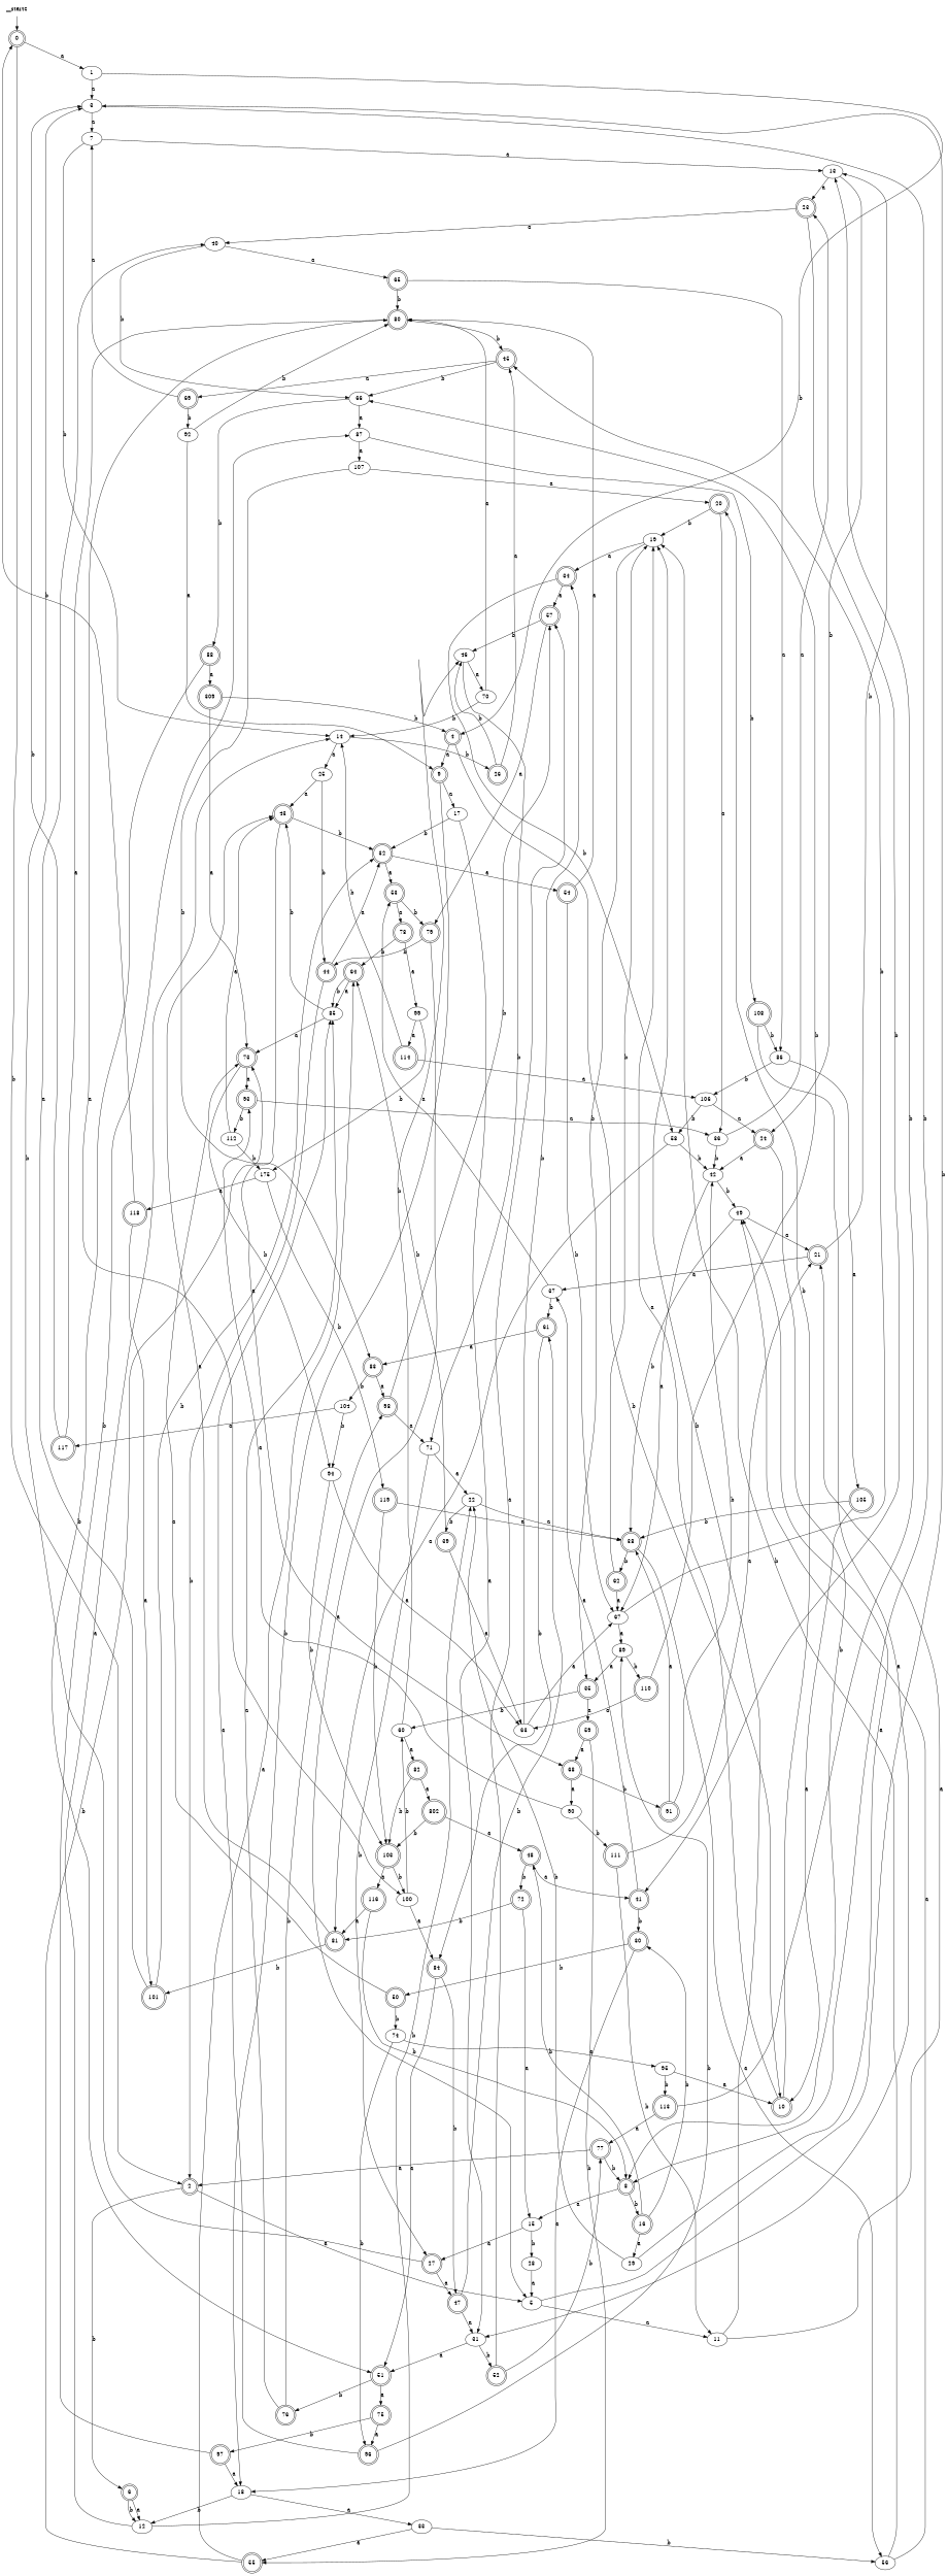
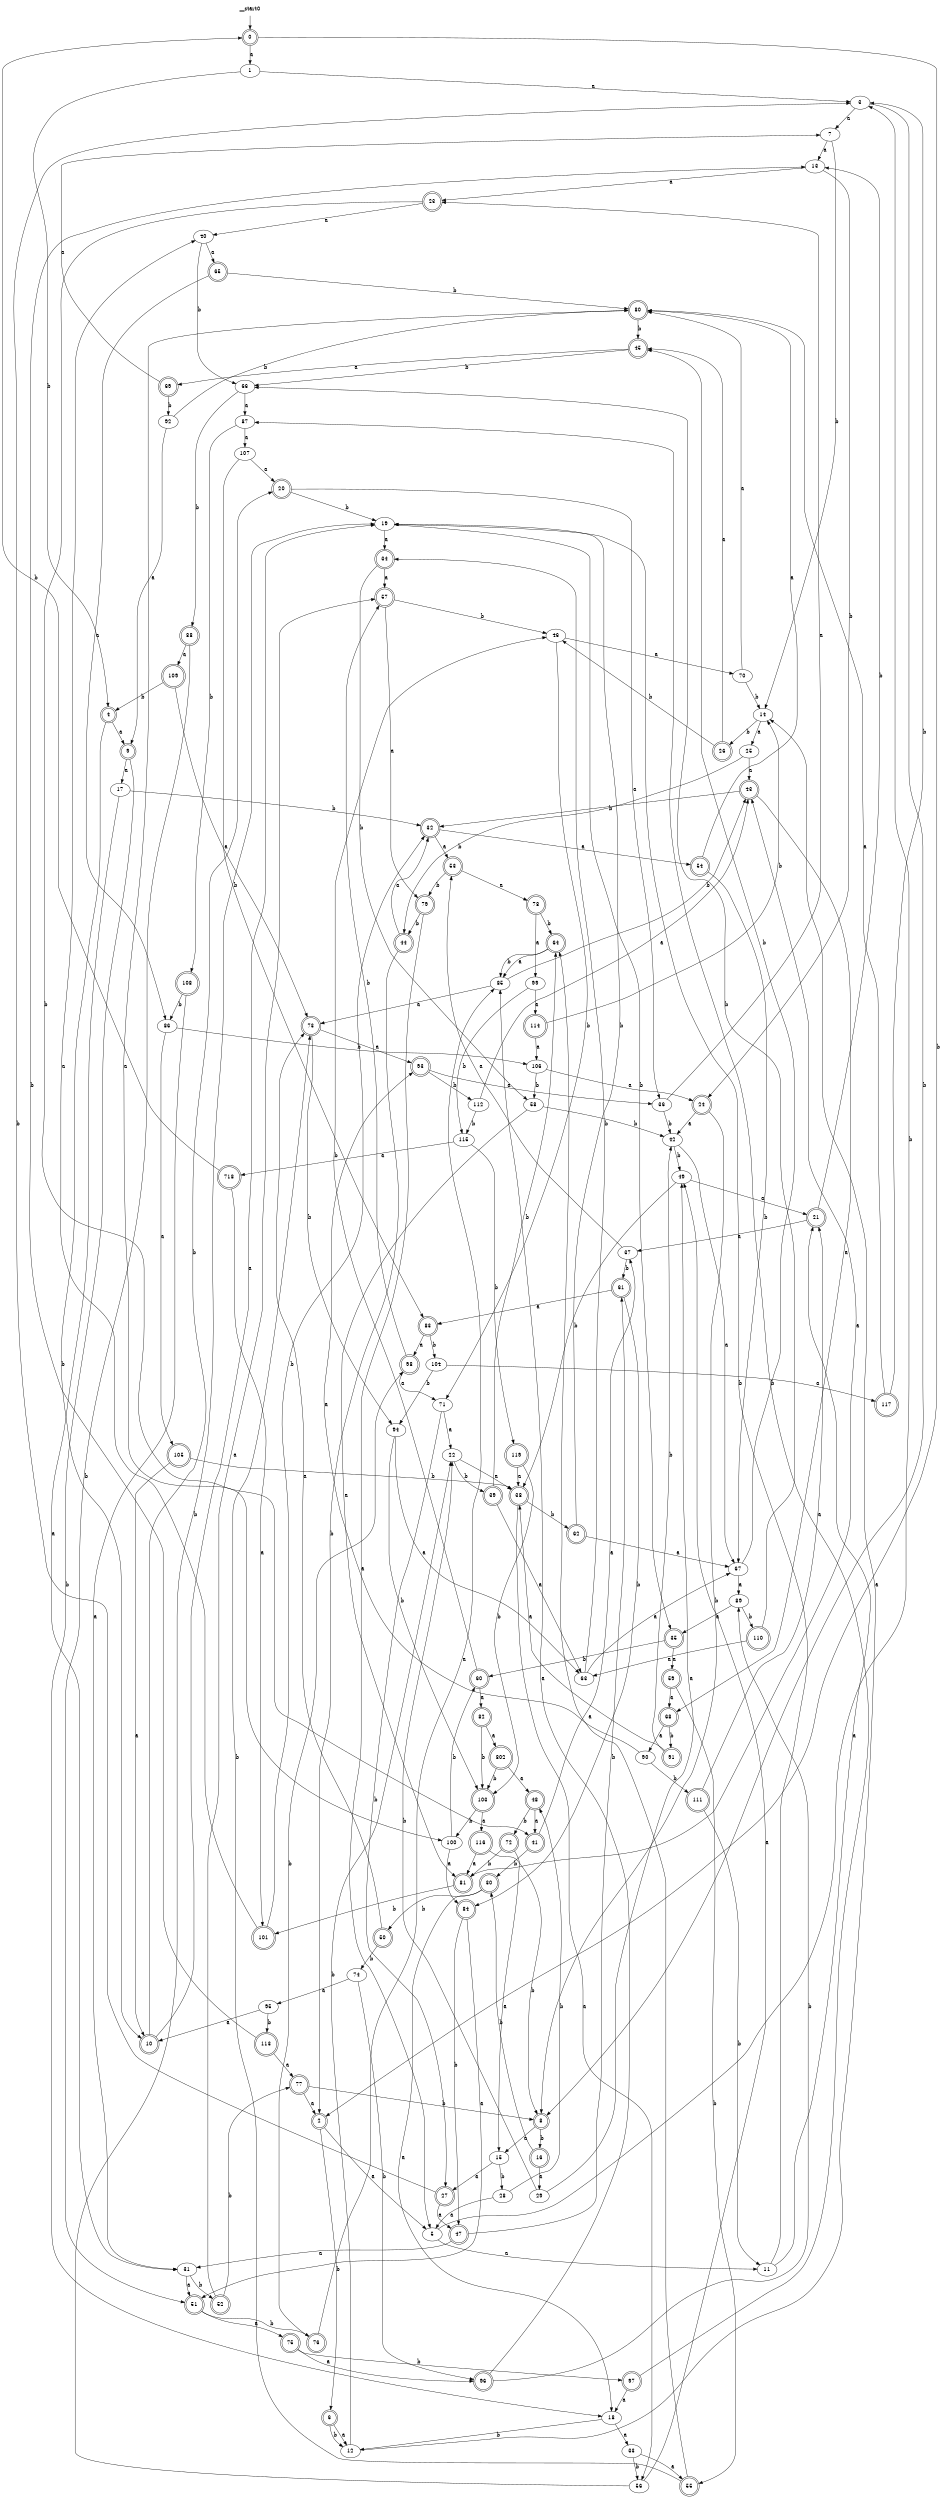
  digraph {
    node [shape=doublecircle]
    __start0 [shape=none]
    0
    1 [shape=""]
    2
    3 [shape=""]
    4
    5 [shape=""]
    6
    7 [shape=""]
    8
    9
    10
    11 [shape=""]
    12 [shape=""]
    13 [shape=""]
    14 [shape=""]
    15 [shape=""]
    16
    17 [shape=""]
    18 [shape=""]
    19 [shape=""]
    20
    21
    22 [shape=""]
    23
    24
    25 [shape=""]
    26
    27
    28 [shape=""]
    29 [shape=""]
    30
    31 [shape=""]
    32
    33 [shape=""]
    34
    35
    36 [shape=""]
    37 [shape=""]
    38
    39
    40 [shape=""]
    41
    42 [shape=""]
    43
    44
    45
    46 [shape=""]
    47
    48
    49 [shape=""]
    50
    51
    52
    53
    54
    55
    56 [shape=""]
    57
    58 [shape=""]
    59
-   60 [shape=ellipse]
+   60
    61
    62
    63 [shape=""]
    64
    65
    66 [shape=""]
    67 [shape=""]
    68
    69
    70 [shape=""]
    71 [shape=""]
    72
    73
    74 [shape=""]
    75
    76
    77
    78
    79
    80
    81
    82
    83
    84
    85 [shape=""]
    86 [shape=""]
    87 [shape=""]
    88
    89 [shape=""]
    90 [shape=""]
    91
    92 [shape=""]
    93
    94 [shape=""]
    95 [shape=""]
    96
    97
    98
    99 [shape=""]
    100 [shape=""]
    101
    n104 [label=802]
    103
    104 [shape=""]
    105
    106 [shape=""]
    107 [shape=""]
    108
-   109 [label=309]
+   109
    110
    111
    112 [shape=""]
    113
    114
-   115 [label=175 shape=""]
+   115 [shape=""]
    116
    117
-   118
+   118 [label=718]
    119
    __start0 -> 0
    0 -> 1 [label=a]
    0 -> 2 [label=b]
    1 -> 3 [label=a]
    1 -> 4 [label=b]
    2 -> 5 [label=a]
    2 -> 6 [label=b]
    3 -> 7 [label=a]
    3 -> 8 [label=b]
    4 -> 9 [label=a]
    4 -> 10 [label=b]
    5 -> 3 [label=b]
    5 -> 11 [label=a]
    6 -> 12 [label=a]
    6 -> 12 [label=b]
    7 -> 13 [label=a]
    7 -> 14 [label=b]
    8 -> 15 [label=a]
    8 -> 16 [label=b]
    9 -> 17 [label=a]
    9 -> 18 [label=b]
    10 -> 19 [label=a]
    10 -> 20 [label=b]
    11 -> 19 [label=b]
    11 -> 21 [label=a]
    12 -> 14 [label=a]
    12 -> 22 [label=b]
    13 -> 23 [label=a]
    13 -> 24 [label=b]
    14 -> 25 [label=a]
    14 -> 26 [label=b]
    15 -> 27 [label=a]
    15 -> 28 [label=b]
    16 -> 29 [label=a]
    16 -> 30 [label=b]
    17 -> 31 [label=a]
    17 -> 32 [label=b]
    18 -> 12 [label=b]
    18 -> 33 [label=a]
    19 -> 34 [label=a]
    19 -> 35 [label=b]
    20 -> 19 [label=b]
    20 -> 36 [label=a]
    21 -> 13 [label=b]
    21 -> 37 [label=a]
    22 -> 38 [label=a]
    22 -> 39 [label=b]
    23 -> 40 [label=a]
    23 -> 41 [label=b]
    24 -> 8 [label=b]
    24 -> 42 [label=a]
    25 -> 43 [label=a]
    25 -> 44 [label=b]
    26 -> 45 [label=a]
    26 -> 46 [label=b]
    27 -> 3 [label=b]
    27 -> 47 [label=a]
    28 -> 5 [label=a]
-   16 -> 48 [label=b]
+   28 -> 48 [label=b]
    29 -> 22 [label=b]
    29 -> 49 [label=a]
    30 -> 18 [label=a]
    30 -> 50 [label=b]
    31 -> 51 [label=a]
    31 -> 52 [label=b]
    32 -> 53 [label=a]
    32 -> 54 [label=a]
    33 -> 55 [label=a]
    33 -> 56 [label=b]
    34 -> 57 [label=a]
    34 -> 58 [label=b]
    35 -> 59 [label=a]
    35 -> 60 [label=b]
    36 -> 23 [label=a]
    36 -> 42 [label=b]
    37 -> 53 [label=a]
    37 -> 61 [label=b]
    38 -> 56 [label=a]
    38 -> 62 [label=b]
    39 -> 63 [label=a]
    39 -> 64 [label=b]
    40 -> 65 [label=a]
    40 -> 66 [label=b]
    41 -> 30 [label=b]
    41 -> 37 [label=a]
    42 -> 49 [label=b]
    42 -> 67 [label=a]
    43 -> 32 [label=b]
    43 -> 68 [label=a]
    44 -> 2 [label=b]
    44 -> 32 [label=a]
    45 -> 66 [label=b]
    45 -> 69 [label=a]
    46 -> 70 [label=a]
    46 -> 71 [label=b]
    47 -> 31 [label=a]
    47 -> 61 [label=b]
    48 -> 41 [label=a]
    48 -> 72 [label=b]
    49 -> 21 [label=a]
    49 -> 38 [label=b]
    50 -> 73 [label=a]
    50 -> 74 [label=b]
    51 -> 75 [label=a]
    51 -> 76 [label=b]
    52 -> 57 [label=a]
    52 -> 77 [label=b]
    53 -> 78 [label=a]
    53 -> 79 [label=b]
    54 -> 67 [label=b]
    54 -> 80 [label=a]
    55 -> 64 [label=a]
    55 -> 73 [label=b]
    56 -> 19 [label=b]
    56 -> 49 [label=a]
    57 -> 46 [label=b]
    57 -> 79 [label=a]
    58 -> 42 [label=b]
    58 -> 81 [label=a]
    59 -> 55 [label=b]
    59 -> 68 [label=a]
    60 -> 46 [label=b]
    60 -> 82 [label=a]
    61 -> 83 [label=a]
    61 -> 84 [label=b]
    62 -> 19 [label=b]
    62 -> 67 [label=a]
    63 -> 34 [label=b]
    63 -> 67 [label=a]
    64 -> 85 [label=a]
    64 -> 85 [label=b]
    65 -> 80 [label=b]
    65 -> 86 [label=a]
    66 -> 87 [label=a]
    66 -> 88 [label=b]
    67 -> 45 [label=b]
    67 -> 89 [label=a]
    68 -> 90 [label=a]
    68 -> 91 [label=b]
    69 -> 7 [label=a]
    69 -> 92 [label=b]
    70 -> 14 [label=b]
    70 -> 80 [label=a]
    71 -> 22 [label=a]
    71 -> 27 [label=b]
    72 -> 15 [label=a]
    72 -> 81 [label=b]
    73 -> 93 [label=a]
    73 -> 94 [label=b]
    74 -> 95 [label=a]
    74 -> 96 [label=b]
    75 -> 96 [label=a]
    75 -> 97 [label=b]
    76 -> 85 [label=a]
    76 -> 98 [label=b]
    77 -> 2 [label=a]
    77 -> 8 [label=b]
    78 -> 64 [label=b]
    78 -> 99 [label=a]
    79 -> 5 [label=a]
    79 -> 44 [label=b]
    80 -> 45 [label=b]
    80 -> 100 [label=a]
    81 -> 43 [label=a]
    81 -> 101 [label=b]
    82 -> n104 [label=a]
    82 -> 103 [label=b]
    83 -> 98 [label=a]
    83 -> 104 [label=b]
    84 -> 47 [label=b]
    84 -> 51 [label=a]
    85 -> 43 [label=b]
    85 -> 73 [label=a]
    86 -> 105 [label=a]
    86 -> 106 [label=b]
    87 -> 107 [label=a]
    87 -> 108 [label=b]
    88 -> 51 [label=b]
    88 -> 109 [label=a]
    89 -> 35 [label=a]
    89 -> 110 [label=b]
    90 -> 93 [label=a]
    90 -> 111 [label=b]
    91 -> 38 [label=a]
    91 -> 42 [label=b]
    92 -> 9 [label=a]
    92 -> 80 [label=b]
    93 -> 36 [label=a]
    93 -> 112 [label=b]
    94 -> 63 [label=a]
    94 -> 103 [label=b]
    95 -> 10 [label=a]
    95 -> 113 [label=b]
    96 -> 85 [label=a]
    96 -> 89 [label=b]
    97 -> 18 [label=a]
    97 -> 87 [label=b]
    98 -> 57 [label=b]
    98 -> 71 [label=a]
    99 -> 114 [label=a]
    99 -> 115 [label=b]
    100 -> 60 [label=b]
    100 -> 84 [label=a]
    101 -> 32 [label=b]
    101 -> 40 [label=a]
    n104 -> 48 [label=a]
    n104 -> 103 [label=b]
    103 -> 100 [label=b]
    103 -> 116 [label=a]
    104 -> 94 [label=b]
    104 -> 117 [label=a]
    105 -> 10 [label=a]
    105 -> 38 [label=b]
    106 -> 24 [label=a]
    106 -> 58 [label=b]
    107 -> 20 [label=a]
    107 -> 83 [label=b]
    108 -> 31 [label=a]
    108 -> 86 [label=b]
    109 -> 4 [label=b]
    109 -> 73 [label=a]
    110 -> 63 [label=a]
    110 -> 66 [label=b]
    111 -> 11 [label=b]
    111 -> 21 [label=a]
    112 -> 43 [label=a]
    112 -> 115 [label=b]
    113 -> 13 [label=b]
    113 -> 77 [label=a]
    114 -> 14 [label=b]
    114 -> 106 [label=a]
    115 -> 118 [label=a]
    115 -> 119 [label=b]
    116 -> 8 [label=b]
    116 -> 81 [label=a]
    117 -> 3 [label=b]
    117 -> 80 [label=a]
    118 -> 0 [label=b]
    118 -> 101 [label=a]
    119 -> 38 [label=a]
    119 -> 103 [label=b]
  }
